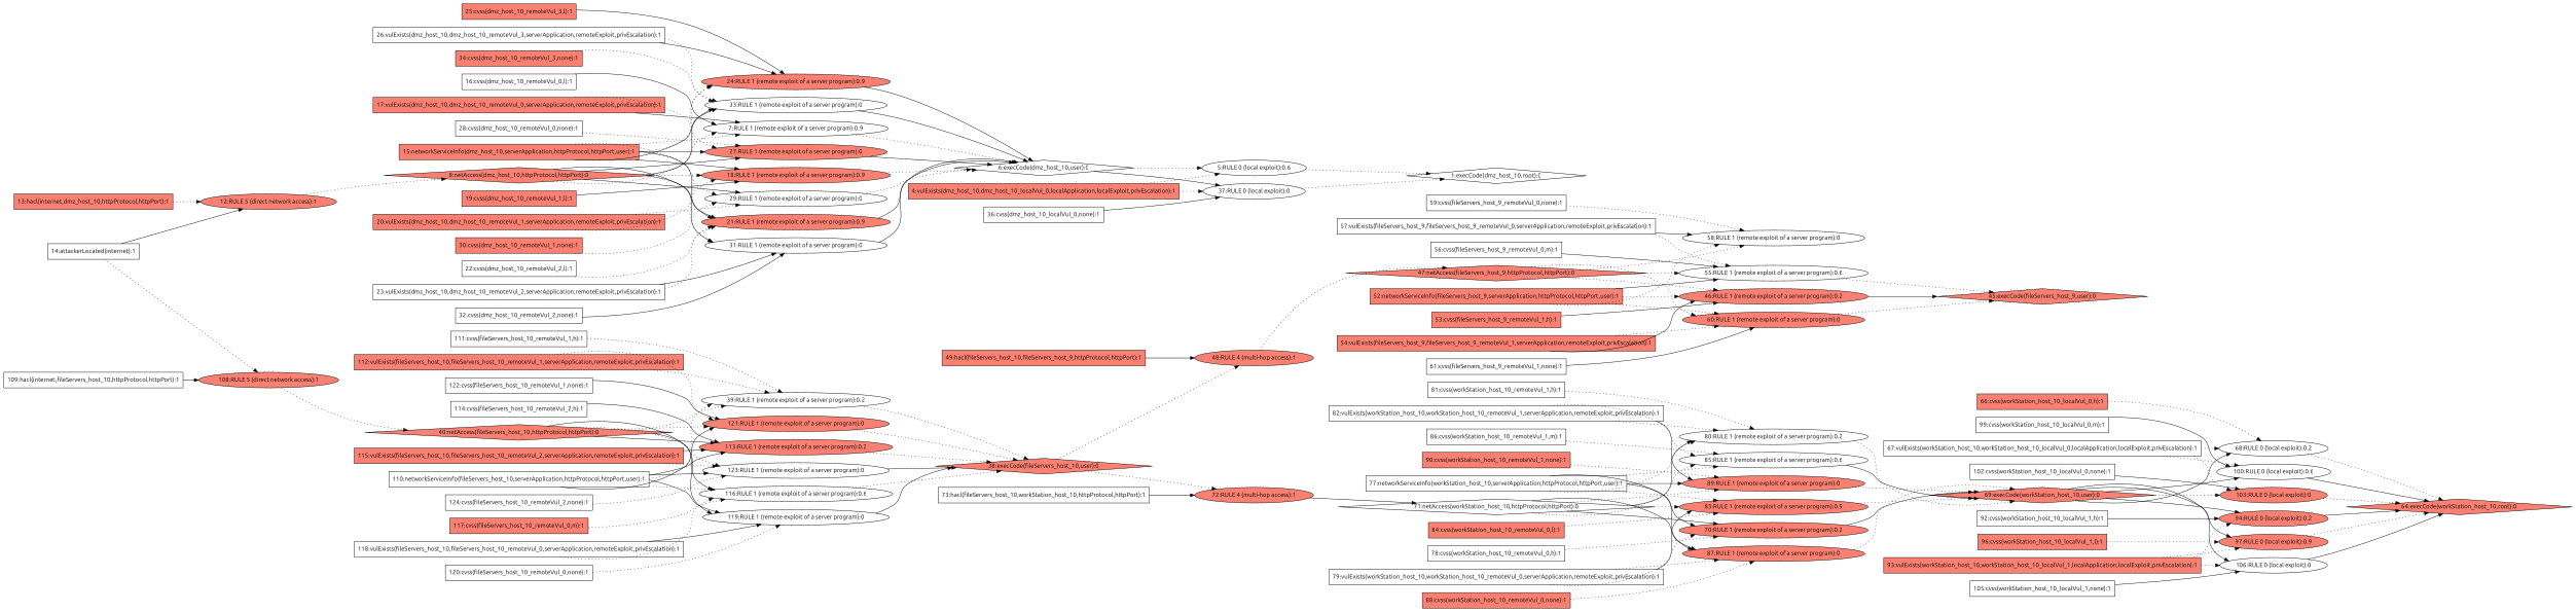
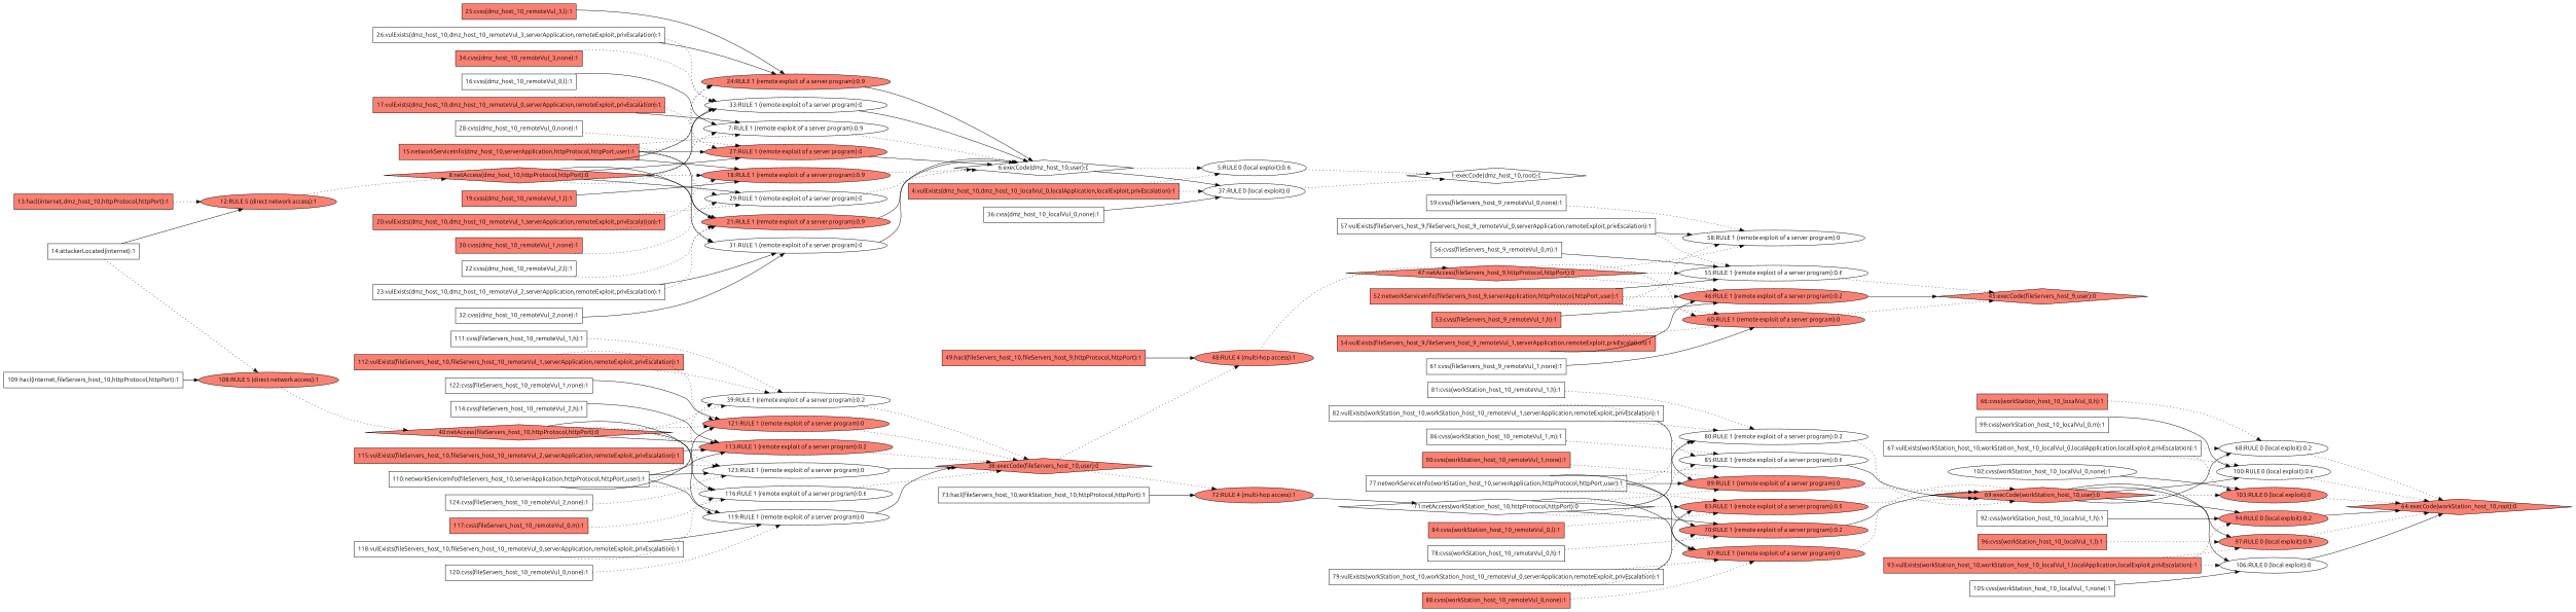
  strict digraph {
    fontname=Ubuntu
    rankdir=LR
    node [fillcolor=white fontname=Ubuntu shape=box style=filled]
    edge [color=black fontname=Ubuntu style=dotted]
    n1 [label="1:execCode(dmz_host_10,root):0" shape=diamond]
    n2 [fillcolor=salmon label="4:vulExists(dmz_host_10,dmz_host_10_localVul_0,localApplication,localExploit,privEscalation):1"]
    n3 [label="5:RULE 0 (local exploit):0.6" shape=ellipse]
    n4 [label="37:RULE 0 (local exploit):0" shape=ellipse]
    n5 [label="6:execCode(dmz_host_10,user):0" shape=diamond]
    n6 [label="7:RULE 1 (remote exploit of a server program):0.9" shape=ellipse]
    n7 [fillcolor=salmon label="8:netAccess(dmz_host_10,httpProtocol,httpPort):0" shape=diamond]
    n8 [fillcolor=salmon label="18:RULE 1 (remote exploit of a server program):0.9" shape=ellipse]
    n9 [fillcolor=salmon label="21:RULE 1 (remote exploit of a server program):0.9" shape=ellipse]
    n10 [fillcolor=salmon label="24:RULE 1 (remote exploit of a server program):0.9" shape=ellipse]
    n11 [fillcolor=salmon label="27:RULE 1 (remote exploit of a server program):0" shape=ellipse]
    n12 [label="29:RULE 1 (remote exploit of a server program):0" shape=ellipse]
    n13 [label="31:RULE 1 (remote exploit of a server program):0" shape=ellipse]
    n14 [label="33:RULE 1 (remote exploit of a server program):0" shape=ellipse]
    n15 [fillcolor=salmon label="12:RULE 5 (direct network access):1" shape=ellipse]
    n16 [fillcolor=salmon label="13:hacl(internet,dmz_host_10,httpProtocol,httpPort):1"]
    n17 [label="14:attackerLocated(internet):1"]
    n18 [fillcolor=salmon label="108:RULE 5 (direct network access):1" shape=ellipse]
    n19 [fillcolor=salmon label="40:netAccess(fileServers_host_10,httpProtocol,httpPort):0" shape=diamond]
    n20 [fillcolor=salmon label="15:networkServiceInfo(dmz_host_10,serverApplication,httpProtocol,httpPort,user):1"]
    n21 [label="16:cvss(dmz_host_10_remoteVul_0,l):1"]
    n22 [fillcolor=salmon label="17:vulExists(dmz_host_10,dmz_host_10_remoteVul_0,serverApplication,remoteExploit,privEscalation):1"]
    n23 [fillcolor=salmon label="19:cvss(dmz_host_10_remoteVul_1,l):1"]
    n24 [fillcolor=salmon label="20:vulExists(dmz_host_10,dmz_host_10_remoteVul_1,serverApplication,remoteExploit,privEscalation):1"]
    n25 [label="22:cvss(dmz_host_10_remoteVul_2,l):1"]
    n26 [label="23:vulExists(dmz_host_10,dmz_host_10_remoteVul_2,serverApplication,remoteExploit,privEscalation):1"]
    n27 [fillcolor=salmon label="25:cvss(dmz_host_10_remoteVul_3,l):1"]
    n28 [label="26:vulExists(dmz_host_10,dmz_host_10_remoteVul_3,serverApplication,remoteExploit,privEscalation):1"]
    n29 [label="28:cvss(dmz_host_10_remoteVul_0,none):1"]
    n30 [fillcolor=salmon label="30:cvss(dmz_host_10_remoteVul_1,none):1"]
    n31 [label="32:cvss(dmz_host_10_remoteVul_2,none):1"]
    n32 [fillcolor=salmon label="34:cvss(dmz_host_10_remoteVul_3,none):1"]
    n33 [label="36:cvss(dmz_host_10_localVul_0,none):1"]
    n34 [fillcolor=salmon label="38:execCode(fileServers_host_10,user):0" shape=diamond]
    n35 [fillcolor=salmon label="48:RULE 4 (multi-hop access):1" shape=ellipse]
    n36 [fillcolor=salmon label="72:RULE 4 (multi-hop access):1" shape=ellipse]
    n37 [fillcolor=salmon label="47:netAccess(fileServers_host_9,httpProtocol,httpPort):0" shape=diamond]
    n38 [label="71:netAccess(workStation_host_10,httpProtocol,httpPort):0" shape=diamond]
    n39 [label="39:RULE 1 (remote exploit of a server program):0.2" shape=ellipse]
    n40 [fillcolor=salmon label="113:RULE 1 (remote exploit of a server program):0.2" shape=ellipse]
    n41 [label="116:RULE 1 (remote exploit of a server program):0.6" shape=ellipse]
    n42 [label="119:RULE 1 (remote exploit of a server program):0" shape=ellipse]
    n43 [fillcolor=salmon label="121:RULE 1 (remote exploit of a server program):0" shape=ellipse]
    n44 [label="123:RULE 1 (remote exploit of a server program):0" shape=ellipse]
    n45 [fillcolor=salmon label="45:execCode(fileServers_host_9,user):0" shape=diamond]
    n46 [fillcolor=salmon label="46:RULE 1 (remote exploit of a server program):0.2" shape=ellipse]
    n47 [label="55:RULE 1 (remote exploit of a server program):0.6" shape=ellipse]
    n48 [label="58:RULE 1 (remote exploit of a server program):0" shape=ellipse]
    n49 [fillcolor=salmon label="60:RULE 1 (remote exploit of a server program):0" shape=ellipse]
    n50 [fillcolor=salmon label="49:hacl(fileServers_host_10,fileServers_host_9,httpProtocol,httpPort):1"]
    n51 [fillcolor=salmon label="52:networkServiceInfo(fileServers_host_9,serverApplication,httpProtocol,httpPort,user):1"]
    n52 [fillcolor=salmon label="53:cvss(fileServers_host_9_remoteVul_1,h):1"]
    n53 [fillcolor=salmon label="54:vulExists(fileServers_host_9,fileServers_host_9_remoteVul_1,serverApplication,remoteExploit,privEscalation):1"]
    n54 [label="56:cvss(fileServers_host_9_remoteVul_0,m):1"]
    n55 [label="57:vulExists(fileServers_host_9,fileServers_host_9_remoteVul_0,serverApplication,remoteExploit,privEscalation):1"]
    n56 [label="59:cvss(fileServers_host_9_remoteVul_0,none):1"]
    n57 [label="61:cvss(fileServers_host_9_remoteVul_1,none):1"]
    n58 [fillcolor=salmon label="64:execCode(workStation_host_10,root):0" shape=diamond]
    n59 [fillcolor=salmon label="66:cvss(workStation_host_10_localVul_0,h):1"]
    n60 [label="68:RULE 0 (local exploit):0.2" shape=ellipse]
    n61 [label="67:vulExists(workStation_host_10,workStation_host_10_localVul_0,localApplication,localExploit,privEscalation):1"]
    n62 [label="100:RULE 0 (local exploit):0.6" shape=ellipse]
    n63 [fillcolor=salmon label="103:RULE 0 (local exploit):0" shape=ellipse]
    n64 [fillcolor=salmon label="69:execCode(workStation_host_10,user):0" shape=diamond]
    n65 [fillcolor=salmon label="94:RULE 0 (local exploit):0.2" shape=ellipse]
    n66 [fillcolor=salmon label="97:RULE 0 (local exploit):0.9" shape=ellipse]
    n67 [label="106:RULE 0 (local exploit):0" shape=ellipse]
    n68 [fillcolor=salmon label="70:RULE 1 (remote exploit of a server program):0.2" shape=ellipse]
    n69 [label="80:RULE 1 (remote exploit of a server program):0.2" shape=ellipse]
    n70 [fillcolor=salmon label="83:RULE 1 (remote exploit of a server program):0.9" shape=ellipse]
    n71 [label="85:RULE 1 (remote exploit of a server program):0.6" shape=ellipse]
    n72 [fillcolor=salmon label="87:RULE 1 (remote exploit of a server program):0" shape=ellipse]
    n73 [fillcolor=salmon label="89:RULE 1 (remote exploit of a server program):0" shape=ellipse]
    n74 [label="73:hacl(fileServers_host_10,workStation_host_10,httpProtocol,httpPort):1"]
    n75 [label="77:networkServiceInfo(workStation_host_10,serverApplication,httpProtocol,httpPort,user):1"]
    n76 [label="78:cvss(workStation_host_10_remoteVul_0,h):1"]
    n77 [label="79:vulExists(workStation_host_10,workStation_host_10_remoteVul_0,serverApplication,remoteExploit,privEscalation):1"]
    n78 [label="81:cvss(workStation_host_10_remoteVul_1,h):1"]
    n79 [label="82:vulExists(workStation_host_10,workStation_host_10_remoteVul_1,serverApplication,remoteExploit,privEscalation):1"]
    n80 [fillcolor=salmon label="84:cvss(workStation_host_10_remoteVul_0,l):1"]
    n81 [label="86:cvss(workStation_host_10_remoteVul_1,m):1"]
    n82 [fillcolor=salmon label="88:cvss(workStation_host_10_remoteVul_0,none):1"]
    n83 [fillcolor=salmon label="90:cvss(workStation_host_10_remoteVul_1,none):1"]
    n84 [label="92:cvss(workStation_host_10_localVul_1,h):1"]
    n85 [fillcolor=salmon label="93:vulExists(workStation_host_10,workStation_host_10_localVul_1,localApplication,localExploit,privEscalation):1"]
    n86 [fillcolor=salmon label="96:cvss(workStation_host_10_localVul_1,l):1"]
    n87 [label="99:cvss(workStation_host_10_localVul_0,m):1"]
-   n88 [label="102:cvss(workStation_host_10_localVul_0,none):1"]
+   n88 [label="102:cvss(workStation_host_10_localVul_0,none):1" shape=ellipse]
    n89 [label="105:cvss(workStation_host_10_localVul_1,none):1"]
    n90 [label="109:hacl(internet,fileServers_host_10,httpProtocol,httpPort):1"]
    n91 [label="110:networkServiceInfo(fileServers_host_10,serverApplication,httpProtocol,httpPort,user):1"]
    n92 [label="111:cvss(fileServers_host_10_remoteVul_1,h):1"]
    n93 [fillcolor=salmon label="112:vulExists(fileServers_host_10,fileServers_host_10_remoteVul_1,serverApplication,remoteExploit,privEscalation):1"]
    n94 [label="114:cvss(fileServers_host_10_remoteVul_2,h):1"]
    n95 [fillcolor=salmon label="115:vulExists(fileServers_host_10,fileServers_host_10_remoteVul_2,serverApplication,remoteExploit,privEscalation):1"]
    n96 [fillcolor=salmon label="117:cvss(fileServers_host_10_remoteVul_0,m):1"]
    n97 [label="118:vulExists(fileServers_host_10,fileServers_host_10_remoteVul_0,serverApplication,remoteExploit,privEscalation):1"]
    n98 [label="120:cvss(fileServers_host_10_remoteVul_0,none):1"]
    n99 [label="122:cvss(fileServers_host_10_remoteVul_1,none):1"]
    n100 [label="124:cvss(fileServers_host_10_remoteVul_2,none):1"]
    n2 -> n3
    n2 -> n4
    n3 -> n1
    n4 -> n1
    n5 -> n3
    n5 -> n4 [style=solid]
    n6 -> n5
    n7 -> n6
    n7 -> n8
    n7 -> n9 [style=solid]
    n7 -> n10
    n7 -> n11 [style=solid]
    n7 -> n12 [style=solid]
    n7 -> n13 [style=solid]
    n7 -> n14 [style=solid]
    n8 -> n5
    n9 -> n5 [style=solid]
    n10 -> n5 [style=solid]
    n11 -> n5 [style=solid]
    n12 -> n5
    n13 -> n5 [style=solid]
    n14 -> n5 [style=solid]
    n15 -> n7
    n16 -> n15
    n17 -> n15 [style=solid]
    n17 -> n18
    n18 -> n19
    n19 -> n39
    n19 -> n40 [style=solid]
    n19 -> n41 [style=solid]
    n19 -> n42 [style=solid]
    n19 -> n43
    n19 -> n44
    n20 -> n6
    n20 -> n8 [style=solid]
    n20 -> n9 [style=solid]
    n20 -> n10
    n20 -> n11 [style=solid]
    n20 -> n12
    n20 -> n13
    n20 -> n14 [style=solid]
    n21 -> n6 [style=solid]
    n22 -> n6 [style=solid]
    n22 -> n11
    n23 -> n8 [style=solid]
    n24 -> n8
    n24 -> n12
    n25 -> n9
    n26 -> n9
    n26 -> n13 [style=solid]
    n27 -> n10 [style=solid]
    n28 -> n10 [style=solid]
    n28 -> n14
    n29 -> n11
    n30 -> n12
    n31 -> n13 [style=solid]
    n32 -> n14
    n33 -> n4 [style=solid]
    n34 -> n35
    n34 -> n36
    n35 -> n37
    n36 -> n38 [style=solid]
    n37 -> n46
    n37 -> n47
    n37 -> n48
    n37 -> n49
    n38 -> n68 [style=solid]
    n38 -> n69 [style=solid]
    n38 -> n70
    n38 -> n71
    n38 -> n72 [style=solid]
    n38 -> n73
    n39 -> n34
    n40 -> n34
    n41 -> n34
    n42 -> n34 [style=solid]
    n43 -> n34
    n44 -> n34 [style=solid]
    n46 -> n45 [style=solid]
    n47 -> n45
    n49 -> n45
    n50 -> n35 [style=solid]
    n51 -> n46
    n51 -> n47 [style=solid]
    n51 -> n48
    n51 -> n49
    n52 -> n46 [style=solid]
    n53 -> n46 [style=solid]
    n53 -> n49
    n54 -> n47 [style=solid]
    n55 -> n47
    n55 -> n48 [style=solid]
    n56 -> n48
    n57 -> n49 [style=solid]
    n59 -> n60
    n60 -> n58
    n61 -> n60
    n61 -> n62
    n61 -> n63
-   n62 -> n58 [style=solid]
+   n62 -> n58
    n63 -> n58
    n64 -> n60 [style=solid]
    n64 -> n62 [style=solid]
    n64 -> n63
    n64 -> n65 [style=solid]
    n64 -> n66 [style=solid]
    n64 -> n67 [style=solid]
    n65 -> n58 [style=solid]
    n66 -> n58
    n67 -> n58 [style=solid]
    n68 -> n64 [style=solid]
    n69 -> n64
    n70 -> n64
    n71 -> n64 [style=solid]
    n72 -> n64
    n73 -> n64
    n74 -> n36 [style=solid]
    n75 -> n68 [style=solid]
    n75 -> n69
    n75 -> n70
    n75 -> n71
    n75 -> n72 [style=solid]
    n75 -> n73 [style=solid]
    n76 -> n68
    n77 -> n68
    n77 -> n70 [style=solid]
    n77 -> n72
    n78 -> n69
    n79 -> n69
    n79 -> n71
    n79 -> n73 [style=solid]
    n80 -> n70
    n81 -> n71
    n82 -> n72
    n83 -> n73
    n84 -> n65 [style=solid]
    n85 -> n65
    n85 -> n66
    n85 -> n67
    n86 -> n66
    n87 -> n62 [style=solid]
    n88 -> n63 [style=solid]
    n89 -> n67 [style=solid]
    n90 -> n18 [style=solid]
    n91 -> n39
    n91 -> n40 [style=solid]
    n91 -> n41
    n91 -> n42 [style=solid]
    n91 -> n43 [style=solid]
    n91 -> n44 [style=solid]
    n92 -> n39
    n93 -> n39
    n93 -> n43
    n94 -> n40 [style=solid]
    n95 -> n40 [style=solid]
    n95 -> n44
    n96 -> n41
    n97 -> n41
    n97 -> n42 [style=solid]
    n98 -> n42
    n99 -> n43 [style=solid]
    n100 -> n44
  }
